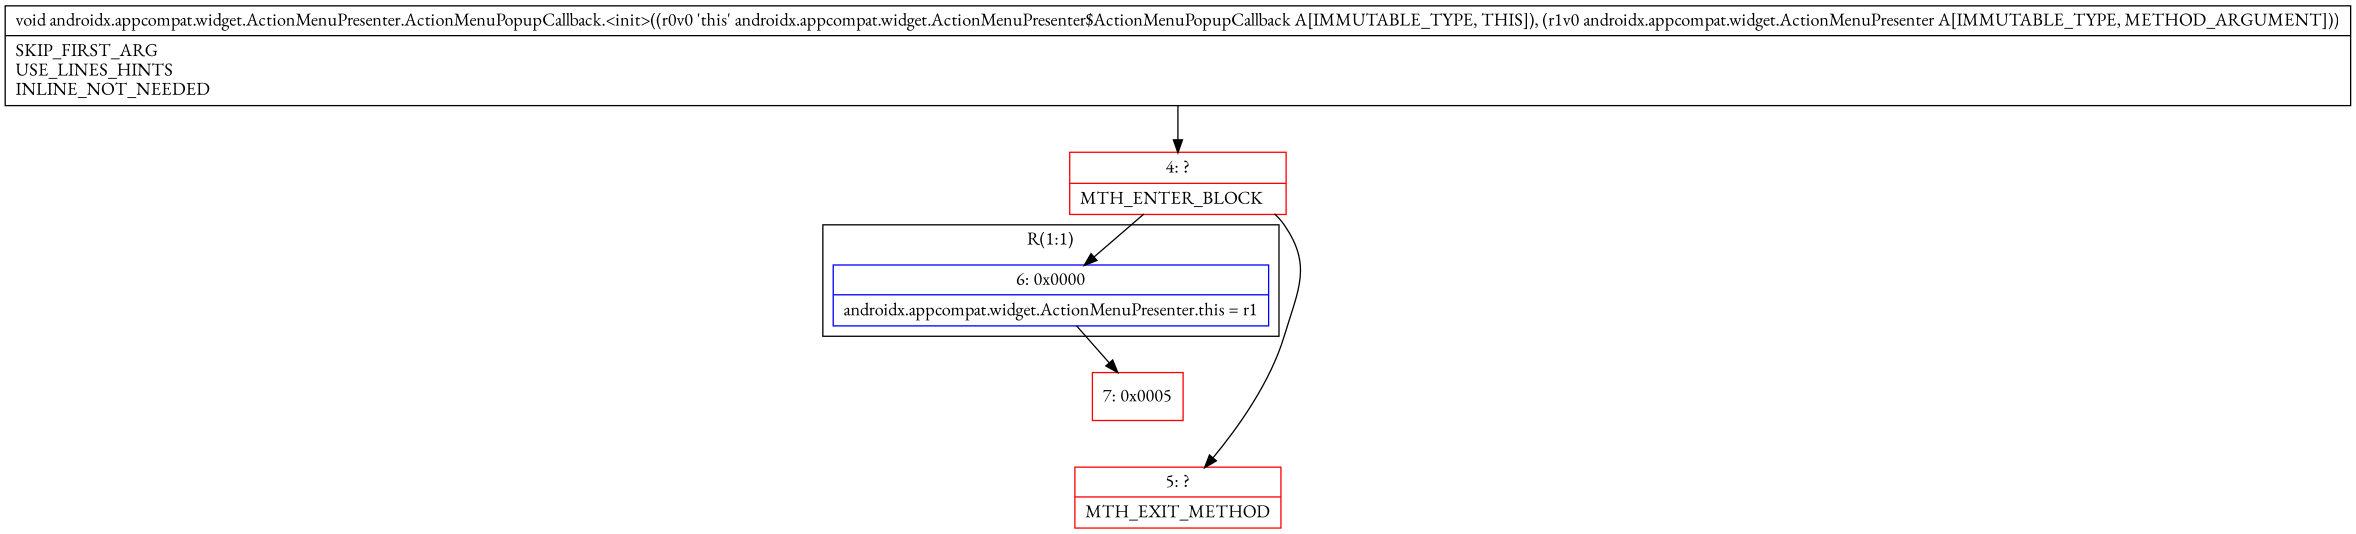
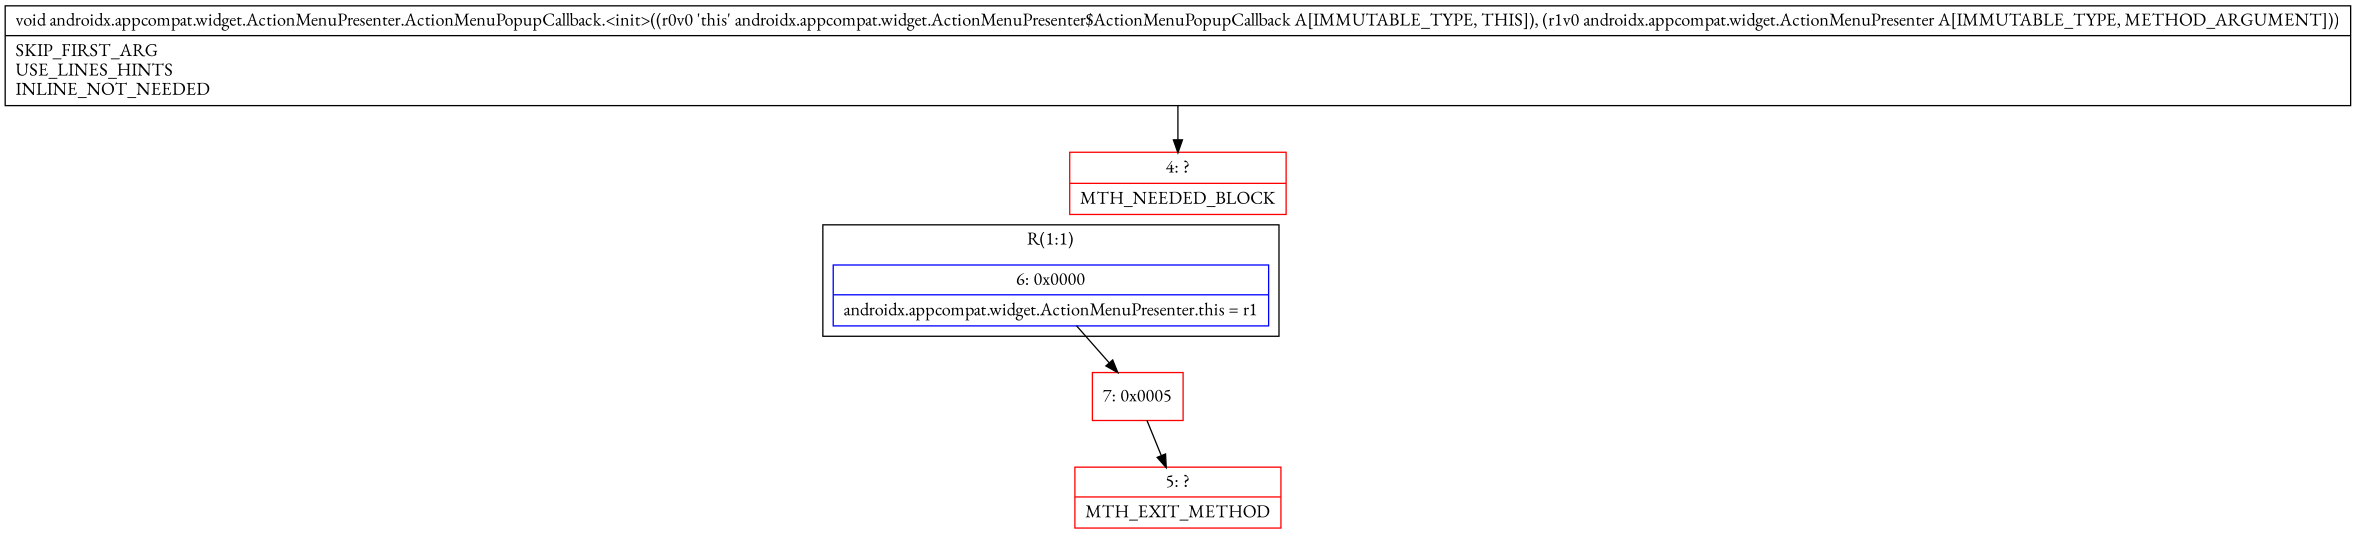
  digraph {
    fontname="EB Garamond"
    node [color=red fontname="EB Garamond" shape=record]
    edge [fontname="EB Garamond"]
    n1 [color=blue label="{6\:\ 0x0000|androidx.appcompat.widget.ActionMenuPresenter.this = r1\l}"]
    n2 [label="{7\:\ 0x0005}"]
    n3 [label="{5\:\ ?|MTH_EXIT_METHOD\l}"]
-   n4 [label="{4\:\ ?|MTH_ENTER_BLOCK\l}"]
+   n4 [label="{4\:\ ?|MTH_NEEDED_BLOCK\l}"]
    n5 [label="{void androidx.appcompat.widget.ActionMenuPresenter.ActionMenuPopupCallback.\<init\>((r0v0 'this' androidx.appcompat.widget.ActionMenuPresenter$ActionMenuPopupCallback A[IMMUTABLE_TYPE, THIS]), (r1v0 androidx.appcompat.widget.ActionMenuPresenter A[IMMUTABLE_TYPE, METHOD_ARGUMENT]))  | SKIP_FIRST_ARG\lUSE_LINES_HINTS\lINLINE_NOT_NEEDED\l}" color=""]
    subgraph cluster_1 {
      label="R(1:1)"
      n1
    }
    n1 -> n2
-   n4 -> n3
-   n4 -> n1
+   n2 -> n3
    n5 -> n4
  }
